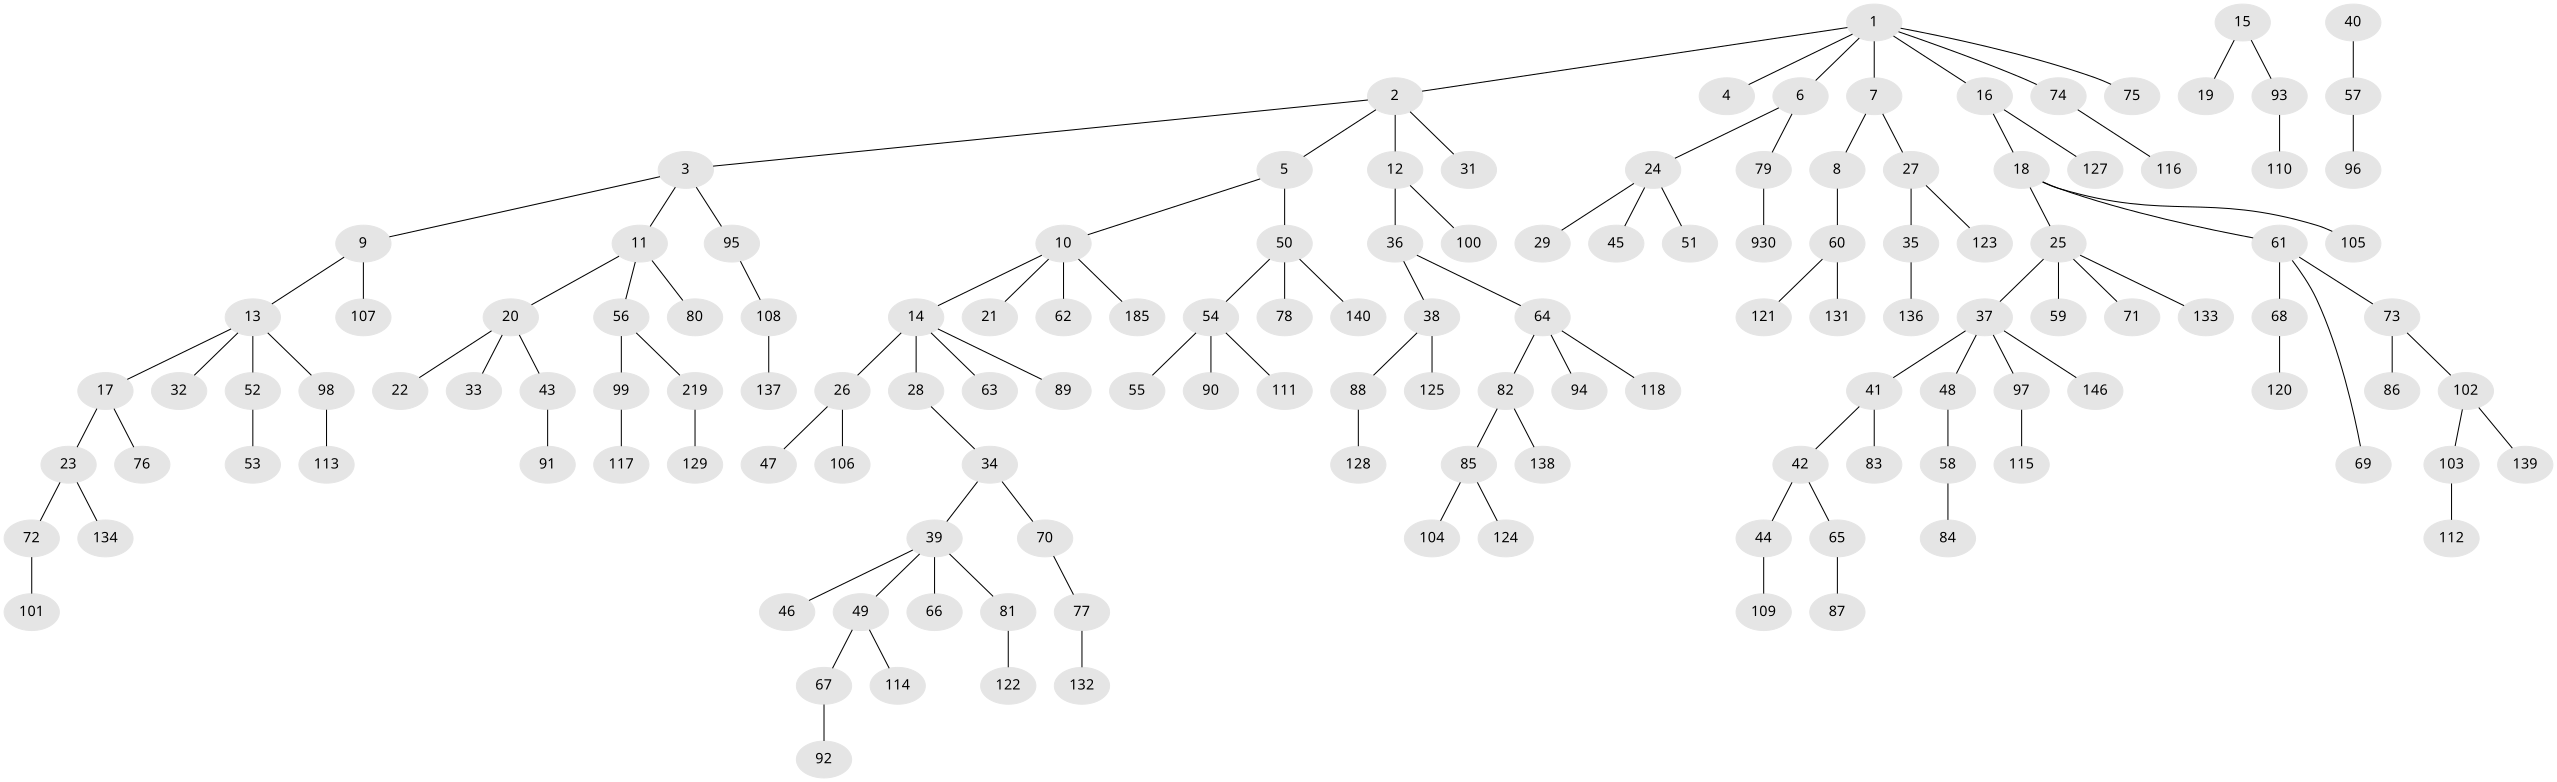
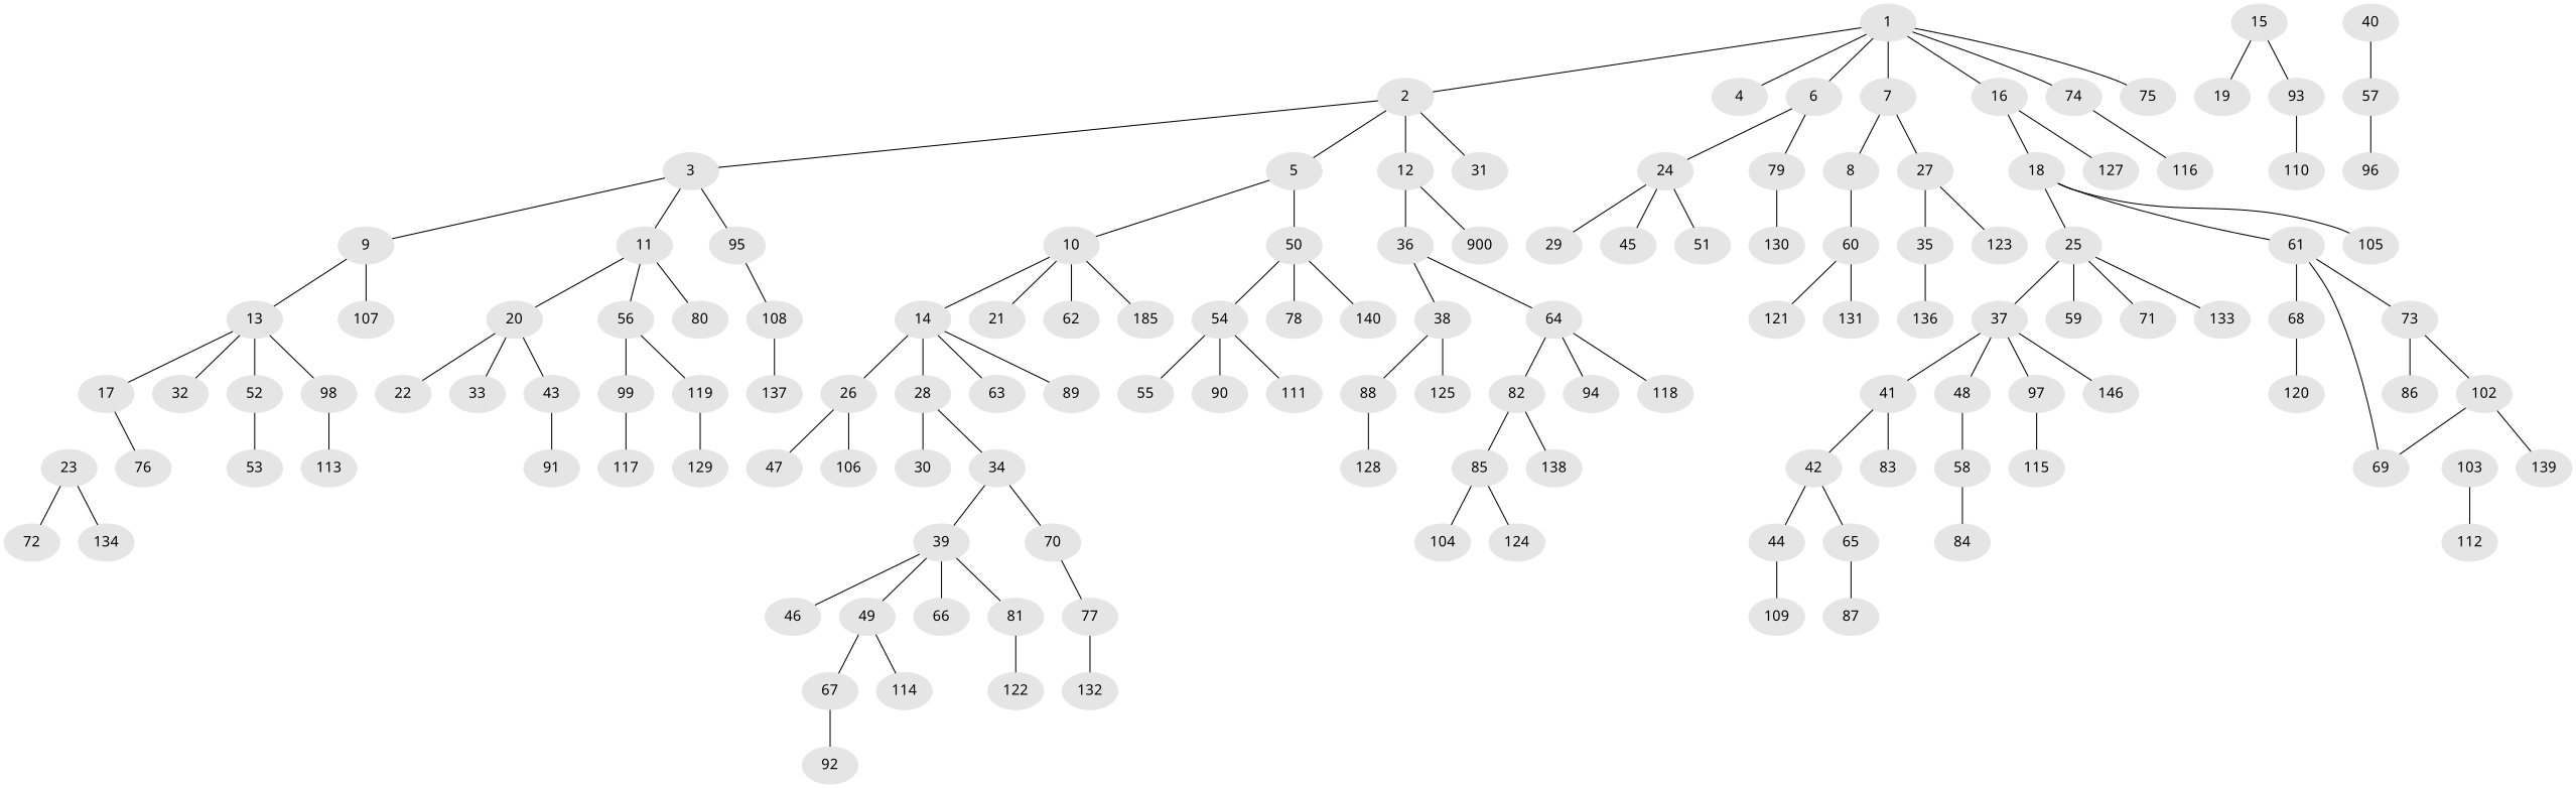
  graph {
    fontname="Noto Sans"
    node [color=gray90 fontname="Noto Sans" style=filled]
    edge [fontname="Noto Sans"]
    1
    2
    4
    6
    7
    16
    74
    75
    3
    5
    12
    31
    24
    79
    8
    27
    18
    127
    116
    9
    11
    95
    10
    50
    36
-   100
+   100 [label=900]
    13
    107
    20
    56
    80
    108
    14
    21
    62
    n36 [label=185]
    54
    78
    140
    29
    45
    51
-   130 [label=930]
+   130
    60
    35
    123
    121
    131
    17
    32
    52
    98
    26
    28
    63
    89
    22
    33
    43
    99
-   119 [label=219]
+   119
    38
    64
    23
    76
    53
    113
    15
    19
    93
    47
    106
+   30
    34
    110
    25
    61
    105
    72
    134
    37
    59
    71
    133
    68
    69
    73
    91
-   101
    41
    48
    97
    n93 [label=146]
    136
    40
    57
    39
    70
    46
    49
    66
    81
    77
    88
    125
    82
    94
    118
    42
    83
    58
    115
    128
    67
    114
    122
    96
    44
    65
    109
    87
    84
    92
    55
    90
    111
    117
    129
    120
    86
    102
    85
    138
    132
    103
    139
    104
    124
    137
    112
    1 -- 2
    1 -- 4
    1 -- 6
    1 -- 7
    1 -- 16
    1 -- 74
    1 -- 75
    2 -- 3
    2 -- 5
    2 -- 12
    2 -- 31
    6 -- 24
    6 -- 79
    7 -- 8
    7 -- 27
    16 -- 18
    16 -- 127
    74 -- 116
    3 -- 9
    3 -- 11
    3 -- 95
    5 -- 10
    5 -- 50
    12 -- 36
    12 -- 100
    24 -- 29
    24 -- 45
    24 -- 51
    79 -- 130
    8 -- 60
    27 -- 35
    27 -- 123
    18 -- 25
    18 -- 61
    18 -- 105
    9 -- 13
    9 -- 107
    11 -- 20
    11 -- 56
    11 -- 80
    95 -- 108
    10 -- 14
    10 -- 21
    10 -- 62
    10 -- n36
    50 -- 54
    50 -- 78
    50 -- 140
    36 -- 38
    36 -- 64
    13 -- 17
    13 -- 32
    13 -- 52
    13 -- 98
    20 -- 22
    20 -- 33
    20 -- 43
    56 -- 99
    56 -- 119
    108 -- 137
    14 -- 26
    14 -- 28
    14 -- 63
    14 -- 89
    54 -- 55
    54 -- 90
    54 -- 111
    60 -- 121
    60 -- 131
    35 -- 136
-   17 -- 23
    17 -- 76
    52 -- 53
    98 -- 113
    26 -- 47
    26 -- 106
+   28 -- 30
    28 -- 34
    43 -- 91
    99 -- 117
    119 -- 129
    38 -- 88
    38 -- 125
    64 -- 82
    64 -- 94
    64 -- 118
    23 -- 72
    23 -- 134
    15 -- 19
    15 -- 93
    93 -- 110
    34 -- 39
    34 -- 70
    25 -- 37
    25 -- 59
    25 -- 71
    25 -- 133
    61 -- 68
    61 -- 69
    61 -- 73
-   72 -- 101
    37 -- 41
    37 -- 48
    37 -- 97
    37 -- n93
    68 -- 120
    73 -- 86
    73 -- 102
    41 -- 42
    41 -- 83
    48 -- 58
    97 -- 115
    40 -- 57
    57 -- 96
    39 -- 46
    39 -- 49
    39 -- 66
    39 -- 81
    70 -- 77
    49 -- 67
    49 -- 114
    81 -- 122
    77 -- 132
    88 -- 128
    82 -- 85
    82 -- 138
    42 -- 44
    42 -- 65
    58 -- 84
    67 -- 92
    44 -- 109
    65 -- 87
-   102 -- 103
+   102 -- 69
    102 -- 139
    85 -- 104
    85 -- 124
    103 -- 112
  }
